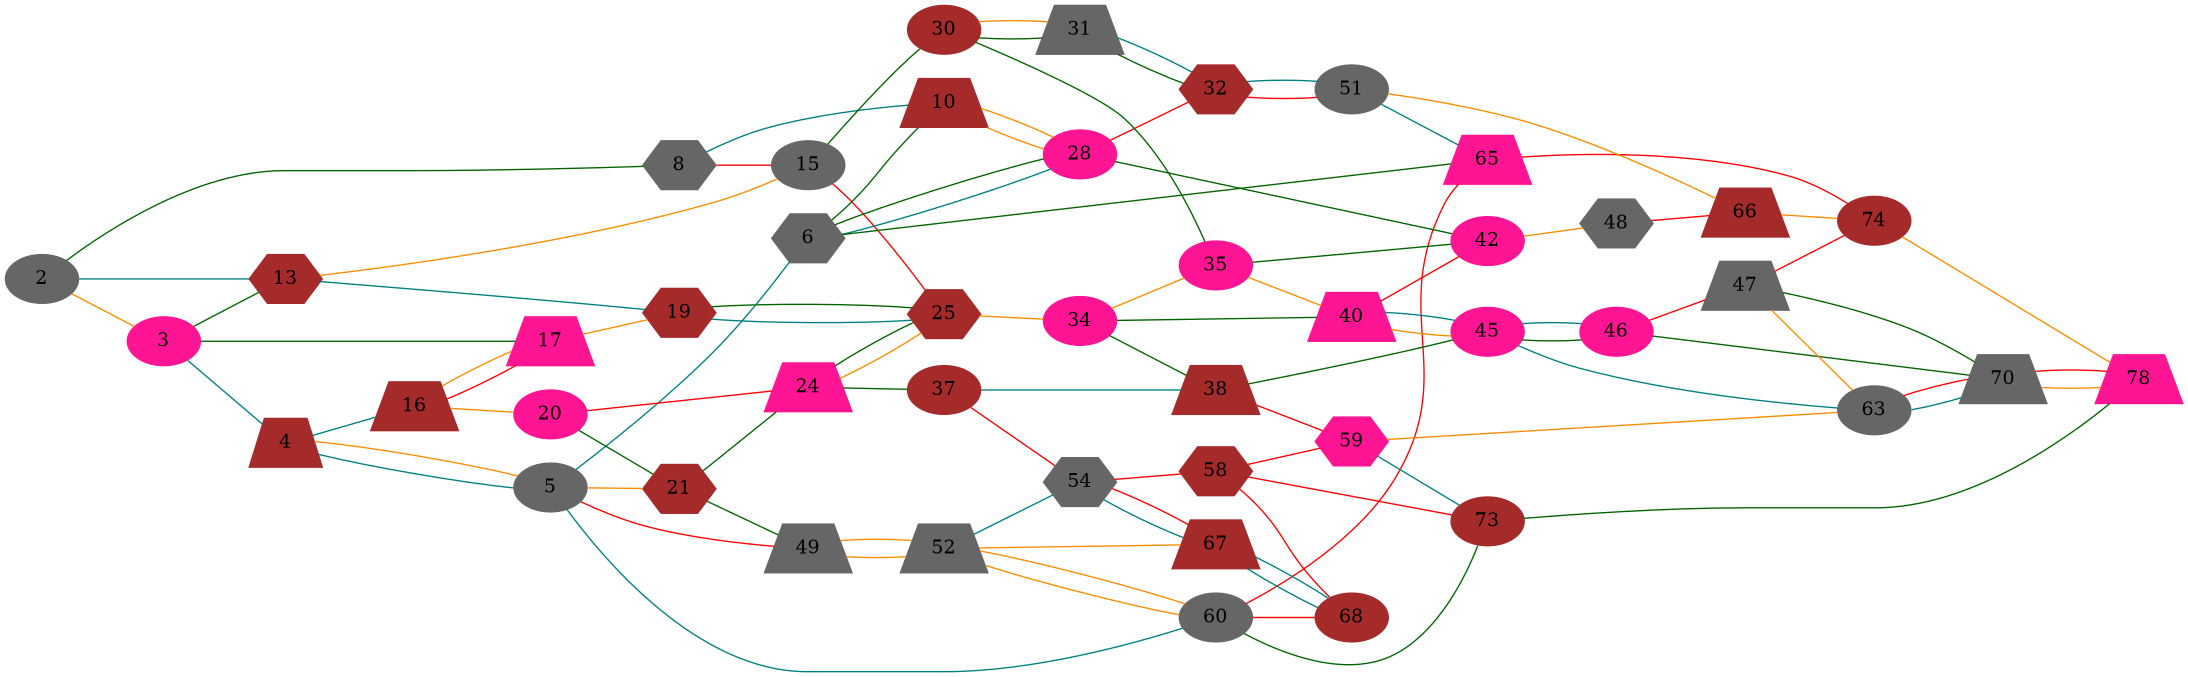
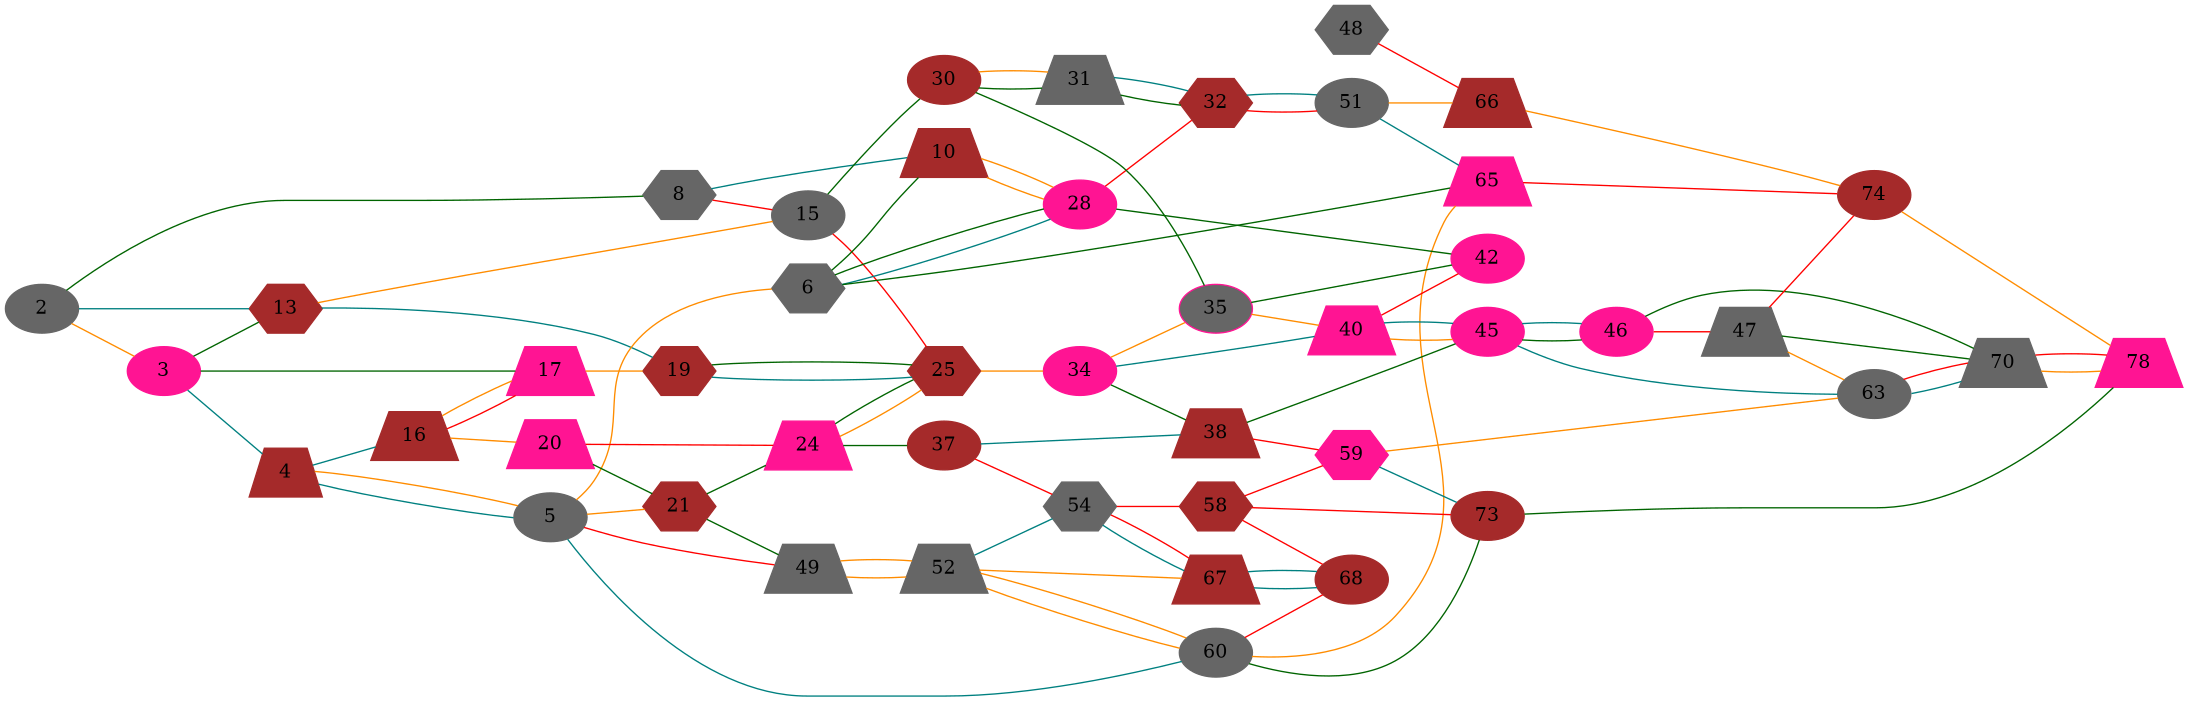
  graph {
    rankdir=LR
    node [color=brown shape=ellipse style=filled]
    edge [color=darkorange]
    2 [color=gray40 super="+11"]
    8 [color=gray40 shape=hexagon super="+9"]
    3 [color=deeppink super="+12"]
    13 [shape=hexagon super="+14"]
    10 [shape=trapezium]
    15 [color=gray40 super="+29"]
    4 [shape=trapezium]
    17 [color=deeppink shape=trapezium super="+18"]
    19 [shape=hexagon]
    5 [color=gray40 super="+22"]
    16 [shape=trapezium]
    6 [color=gray40 shape=hexagon super="+7"]
    21 [shape=hexagon super="+26"]
    49 [color=gray40 shape=trapezium]
    60 [color=gray40 super="+76"]
-   20 [color=deeppink super="+23"]
+   20 [color=deeppink shape=trapezium super="+23"]
    28 [color=deeppink]
    65 [color=deeppink shape=trapezium]
    24 [color=deeppink shape=trapezium super="+27"]
    52 [color=gray40 shape=trapezium super="+53"]
    68 [super="+75"]
    73 [super="+77"]
    32 [shape=hexagon]
    42 [color=deeppink super="+43"]
    74 [super="+79"]
    25 [shape=hexagon super="+33"]
    30
    34 [color=deeppink super="+39"]
    31 [color=gray40 shape=trapezium super="+44"]
-   35 [color=deeppink super="+36"]
+   35 [color=deeppink super="+36" fillcolor=gray40]
    37
    38 [shape=trapezium super="+56"]
    54 [color=gray40 shape=hexagon super="+55"]
    40 [color=deeppink shape=trapezium super="+41"]
    51 [color=gray40 super="+64"]
    48 [color=gray40 shape=hexagon super="+61"]
    66 [shape=trapezium]
    45 [color=deeppink super="+57"]
    59 [color=deeppink shape=hexagon super="+62"]
    67 [shape=trapezium]
    58 [shape=hexagon super="+69"]
    46 [color=deeppink]
    63 [color=gray40]
    47 [color=gray40 shape=trapezium super="+72"]
    70 [color=gray40 shape=trapezium super="+71"]
    78 [color=deeppink shape=trapezium]
    2 -- 8 [color=darkgreen]
    2 -- 3
    2 -- 13 [color=teal]
    8 -- 10 [color=teal]
    8 -- 15 [color=red]
    3 -- 13 [color=darkgreen]
    3 -- 4 [color=teal]
    3 -- 17 [color=darkgreen]
    13 -- 15
    13 -- 19 [color=teal]
    10 -- 28
    10 -- 28
    15 -- 25 [color=red]
    15 -- 30 [color=darkgreen]
    4 -- 5 [color=teal]
    4 -- 5
    4 -- 16 [color=teal]
    17 -- 19
    19 -- 25 [color=teal]
    19 -- 25 [color=darkgreen]
-   5 -- 6 [color=teal]
+   5 -- 6
    5 -- 21
    5 -- 49 [color=red]
    5 -- 60 [color=teal]
    16 -- 17 [color=red]
    16 -- 17
    16 -- 20
    6 -- 10 [color=darkgreen]
    6 -- 28 [color=teal]
    6 -- 28 [color=darkgreen]
    6 -- 65 [color=darkgreen]
    21 -- 49 [color=darkgreen]
    21 -- 24 [color=darkgreen]
    49 -- 52
    49 -- 52
-   60 -- 65 [color=red]
+   60 -- 65
    60 -- 68 [color=red weight=2]
    60 -- 73 [color=darkgreen]
    20 -- 21 [color=darkgreen]
    20 -- 24 [color=red]
    28 -- 32 [color=red]
    28 -- 42 [color=darkgreen]
    65 -- 74 [color=red]
    24 -- 25
    24 -- 25 [color=darkgreen]
    24 -- 37 [color=darkgreen]
    52 -- 60
    52 -- 60
    52 -- 54 [color=teal]
    52 -- 67
    73 -- 78 [color=darkgreen]
    32 -- 51 [color=red]
    32 -- 51 [color=teal]
-   42 -- 48
    74 -- 78
    25 -- 34
    30 -- 31 [color=darkgreen]
    30 -- 31
    30 -- 35 [color=darkgreen]
    34 -- 35
    34 -- 38 [color=darkgreen]
-   34 -- 40 [color=darkgreen]
+   34 -- 40 [color=teal]
    31 -- 32 [color=darkgreen]
    31 -- 32 [color=teal]
    35 -- 42 [color=darkgreen]
    35 -- 40
    37 -- 38 [color=teal]
    37 -- 54 [color=red]
    38 -- 45 [color=darkgreen]
    38 -- 59 [color=red]
    54 -- 67 [color=teal]
    54 -- 67 [color=red]
    54 -- 58 [color=red]
    40 -- 42 [color=red]
    40 -- 45
    40 -- 45 [color=teal]
    51 -- 65 [color=teal]
    51 -- 66
    48 -- 66 [color=red]
    66 -- 74
    45 -- 46 [color=darkgreen]
    45 -- 46 [color=teal]
    45 -- 63 [color=teal]
    59 -- 73 [color=teal]
    59 -- 63
    67 -- 68 [color=teal]
    67 -- 68 [color=teal]
    58 -- 68 [color=red]
    58 -- 73 [color=red]
    58 -- 59 [color=red]
    46 -- 47 [color=red]
    46 -- 70 [color=darkgreen]
    63 -- 70 [color=teal]
    63 -- 70 [color=red]
    47 -- 74 [color=red]
    47 -- 63
    47 -- 70 [color=darkgreen]
    70 -- 78
    70 -- 78 [color=red]
  }
